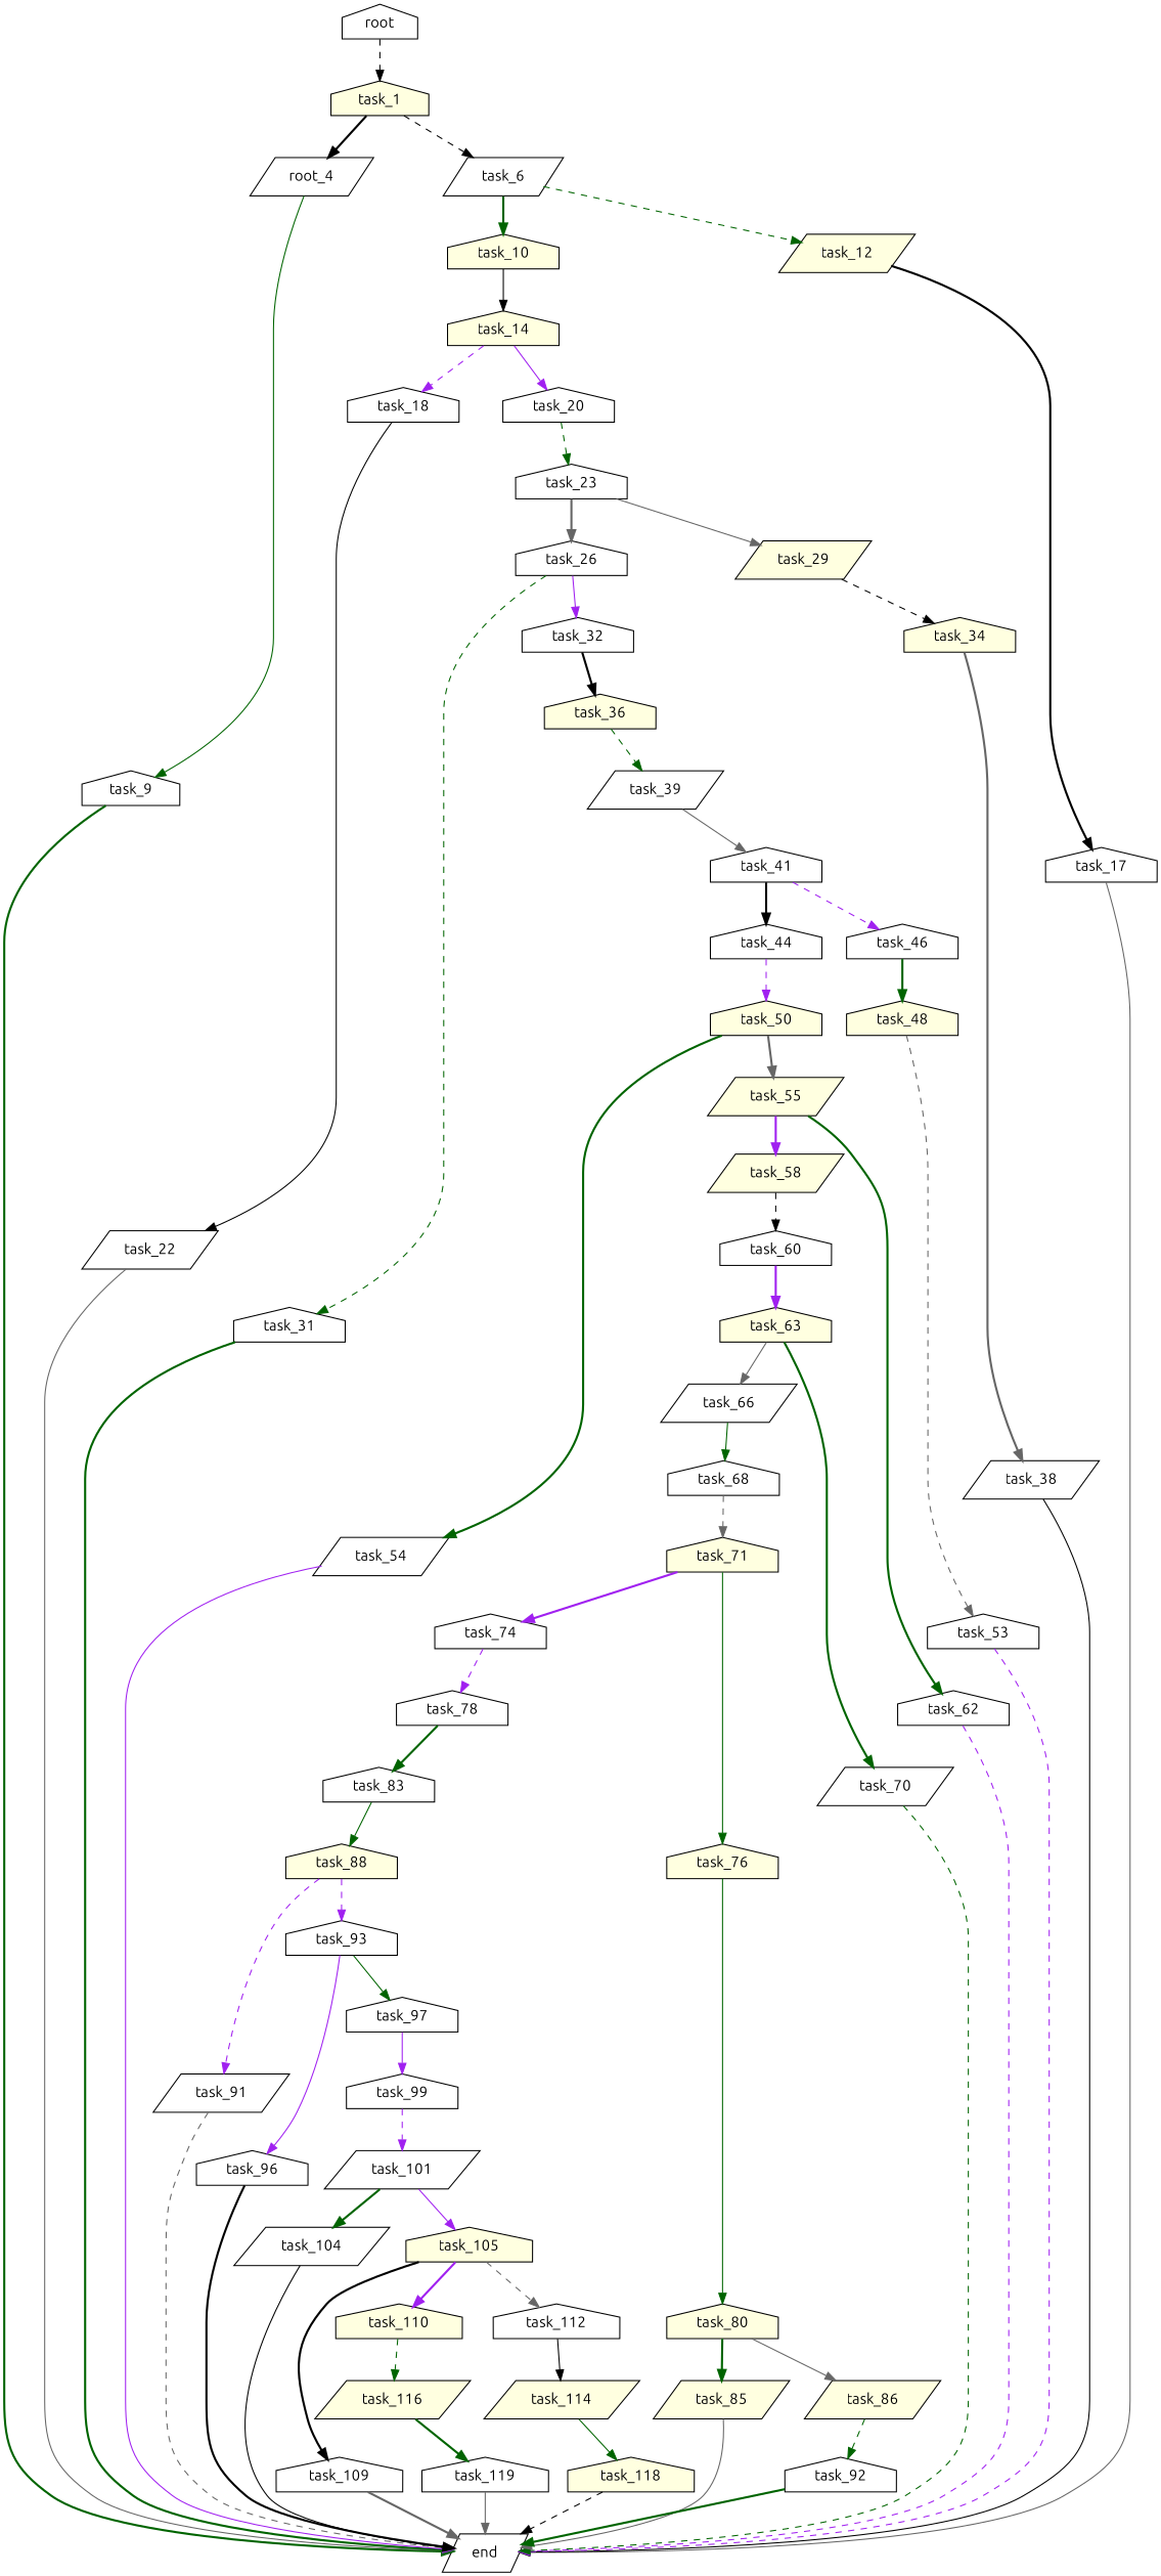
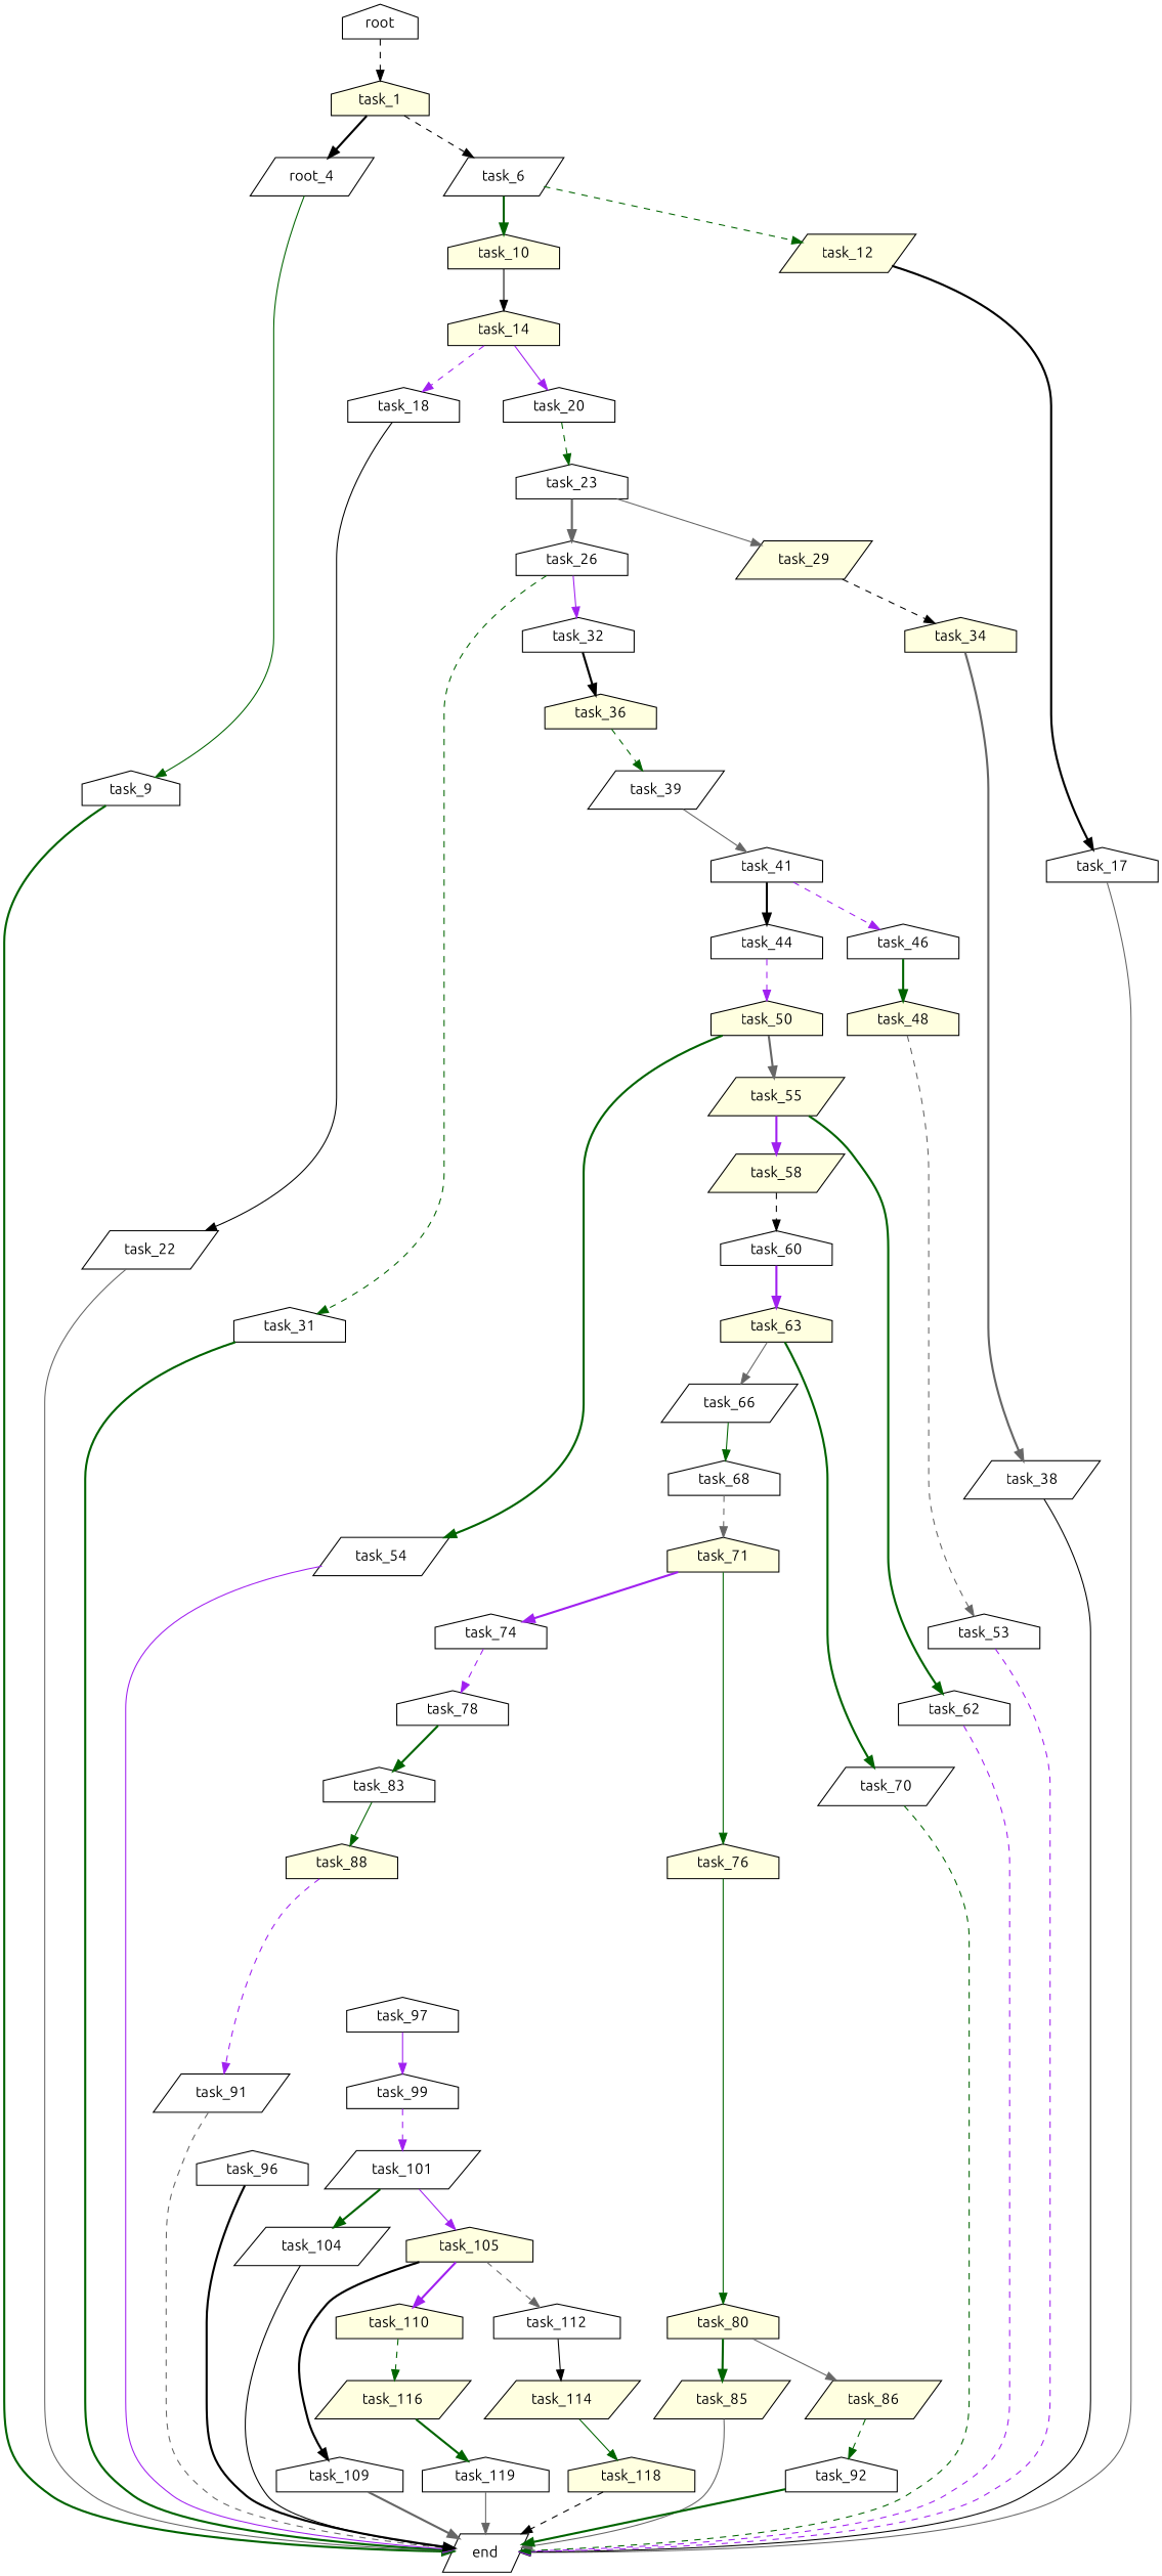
  digraph {
    fontname=Ubuntu
    node [fillcolor=white fontname=Ubuntu shape=house style=filled]
    edge [color=darkgreen fontname=Ubuntu style=bold]
    task_1 [fillcolor=lightyellow]
    root
    n3 [label=root_4 shape=parallelogram]
    task_6 [shape=parallelogram]
    task_9
    task_10 [fillcolor=lightyellow]
    task_12 [fillcolor=lightyellow shape=parallelogram]
    end [shape=parallelogram]
    task_14 [fillcolor=lightyellow]
    task_17
    task_18
    task_20
    task_22 [shape=parallelogram]
    task_23
    task_26
    task_29 [fillcolor=lightyellow shape=parallelogram]
    task_31
    task_32
    task_34 [fillcolor=lightyellow]
    task_36 [fillcolor=lightyellow]
    task_38 [shape=parallelogram]
    task_39 [shape=parallelogram]
    task_41
    task_44
    task_46
    task_50 [fillcolor=lightyellow]
    task_48 [fillcolor=lightyellow]
    task_54 [shape=parallelogram]
    task_55 [fillcolor=lightyellow shape=parallelogram]
    task_53
    task_58 [fillcolor=lightyellow shape=parallelogram]
    task_62
    task_60
    task_63 [fillcolor=lightyellow]
    task_66 [shape=parallelogram]
    task_70 [shape=parallelogram]
    task_68
    task_71 [fillcolor=lightyellow]
    task_74
    task_76 [fillcolor=lightyellow]
    task_78
    task_80 [fillcolor=lightyellow]
    task_83
    task_85 [fillcolor=lightyellow shape=parallelogram]
    task_86 [fillcolor=lightyellow shape=parallelogram]
    task_88 [fillcolor=lightyellow]
    task_92
    task_91 [shape=parallelogram]
-   task_93
    task_96
    task_97
    task_99
    task_101 [shape=parallelogram]
    task_104 [shape=parallelogram]
    task_105 [fillcolor=lightyellow]
    task_109
    task_110 [fillcolor=lightyellow]
    task_112
    task_116 [fillcolor=lightyellow shape=parallelogram]
    task_114 [fillcolor=lightyellow shape=parallelogram]
    task_119
    task_118 [fillcolor=lightyellow]
    task_1 -> n3 [color=black]
    task_1 -> task_6 [color=black style=dashed]
    root -> task_1 [color=black style=dashed]
    n3 -> task_9 [style=solid]
    task_6 -> task_10
    task_6 -> task_12 [style=dashed]
    task_9 -> end
    task_10 -> task_14 [color=black style=solid]
    task_12 -> task_17 [color=black]
    task_14 -> task_18 [color=purple style=dashed]
    task_14 -> task_20 [color=purple style=solid]
    task_17 -> end [color=gray40 style=solid]
    task_18 -> task_22 [color=black style=solid]
    task_20 -> task_23 [style=dashed]
    task_22 -> end [color=gray40 style=solid]
    task_23 -> task_26 [color=gray40]
    task_23 -> task_29 [color=gray40 style=solid]
    task_26 -> task_31 [style=dashed]
    task_26 -> task_32 [color=purple style=solid]
    task_29 -> task_34 [color=black style=dashed]
    task_31 -> end
    task_32 -> task_36 [color=black]
    task_34 -> task_38 [color=gray40]
    task_36 -> task_39 [style=dashed]
    task_38 -> end [color=black style=solid]
    task_39 -> task_41 [color=gray40 style=solid]
    task_41 -> task_44 [color=black]
    task_41 -> task_46 [color=purple style=dashed]
    task_44 -> task_50 [color=purple style=dashed]
    task_46 -> task_48
    task_50 -> task_54
    task_50 -> task_55 [color=gray40]
    task_48 -> task_53 [color=gray40 style=dashed]
    task_54 -> end [color=purple style=solid]
    task_55 -> task_58 [color=purple]
    task_55 -> task_62
    task_53 -> end [color=purple style=dashed]
    task_58 -> task_60 [color=black style=dashed]
    task_62 -> end [color=purple style=dashed]
    task_60 -> task_63 [color=purple]
    task_63 -> task_66 [color=gray40 style=solid]
    task_63 -> task_70
    task_66 -> task_68 [style=solid]
    task_70 -> end [style=dashed]
    task_68 -> task_71 [color=gray40 style=dashed]
    task_71 -> task_74 [color=purple]
    task_71 -> task_76 [style=solid]
    task_74 -> task_78 [color=purple style=dashed]
    task_76 -> task_80 [style=solid]
    task_78 -> task_83
    task_80 -> task_85
    task_80 -> task_86 [color=gray40 style=solid]
    task_83 -> task_88 [style=solid]
    task_85 -> end [color=gray40 style=solid]
    task_86 -> task_92 [style=dashed]
    task_88 -> task_91 [color=purple style=dashed]
-   task_88 -> task_93 [color=purple style=dashed]
    task_92 -> end
    task_91 -> end [color=gray40 style=dashed]
-   task_93 -> task_96 [color=purple style=solid]
-   task_93 -> task_97 [style=solid]
    task_96 -> end [color=black]
    task_97 -> task_99 [color=purple style=solid]
    task_99 -> task_101 [color=purple style=dashed]
    task_101 -> task_104
    task_101 -> task_105 [color=purple style=solid]
    task_104 -> end [color=black style=solid]
    task_105 -> task_109 [color=black]
    task_105 -> task_110 [color=purple]
    task_105 -> task_112 [color=gray40 style=dashed]
    task_109 -> end [color=gray40]
    task_110 -> task_116 [style=dashed]
    task_112 -> task_114 [color=black style=solid]
    task_116 -> task_119
    task_114 -> task_118 [style=solid]
    task_119 -> end [color=gray40 style=solid]
    task_118 -> end [color=black style=dashed]
  }
